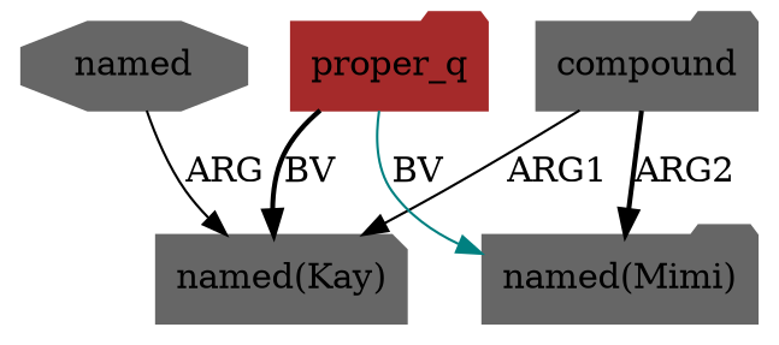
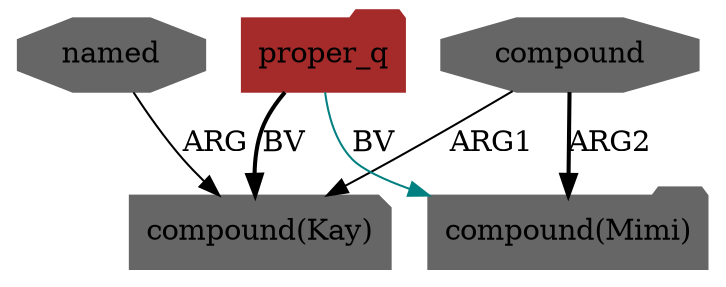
  digraph {
    node [color=gray40 shape=octagon style=filled]
    edge [color=black style=solid]
    n1 [label=named]
-   "named(Kay)" [shape=note]
-   compound [shape=folder]
-   "named(Mimi)" [shape=folder]
+   "named(Kay)" [shape=note label="compound(Kay)"]
+   compound
+   "named(Mimi)" [shape=folder label="compound(Mimi)"]
    proper_q [color=brown shape=folder]
    n1 -> "named(Kay)" [label=ARG]
    compound -> "named(Kay)" [label=ARG1]
    compound -> "named(Mimi)" [label=ARG2 style=bold]
    proper_q -> "named(Kay)" [label=BV style=bold]
    proper_q -> "named(Mimi)" [color=teal label=BV]
  }
